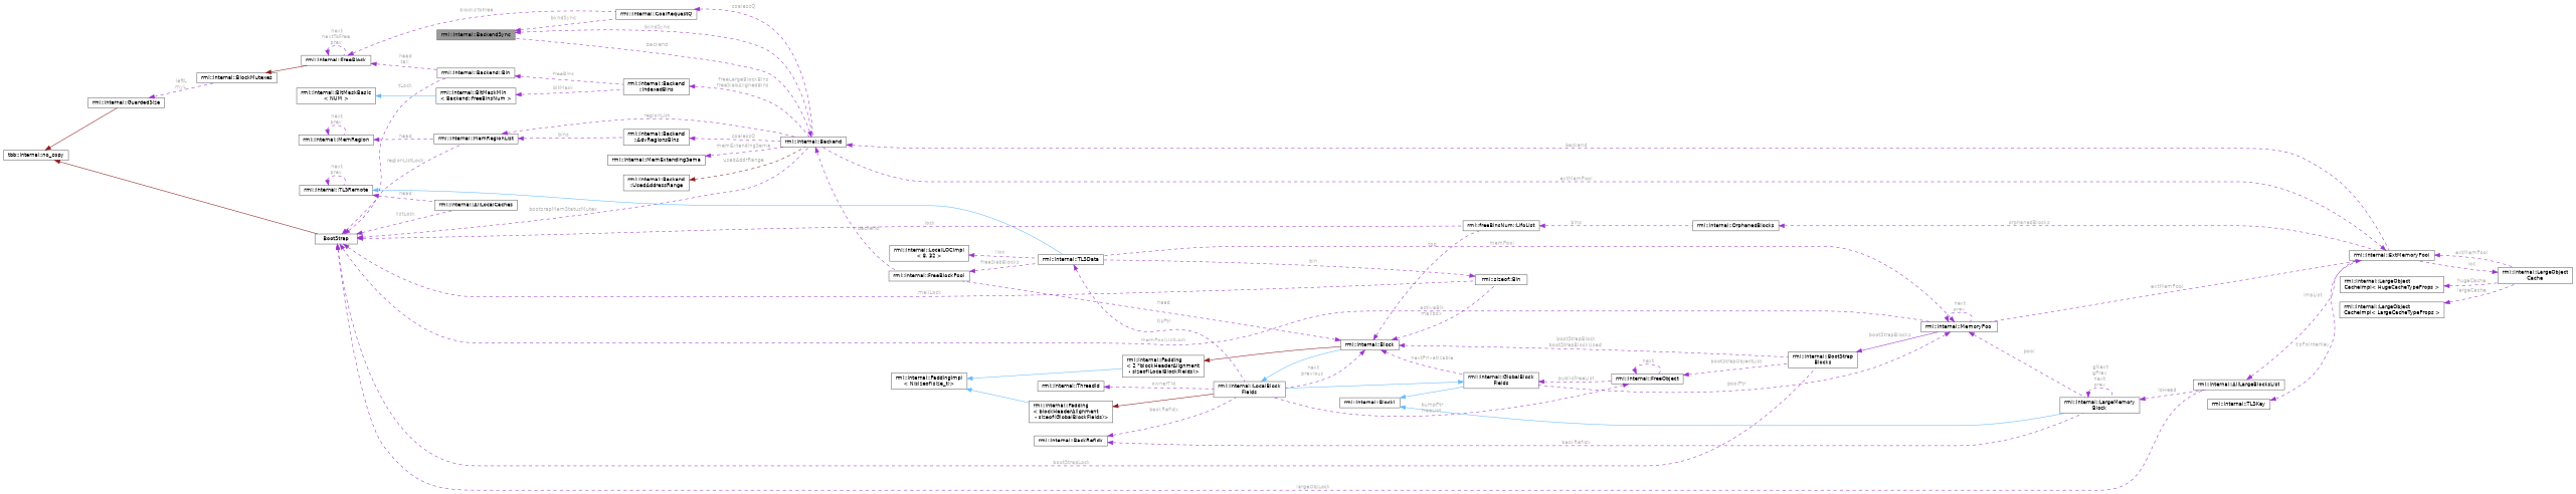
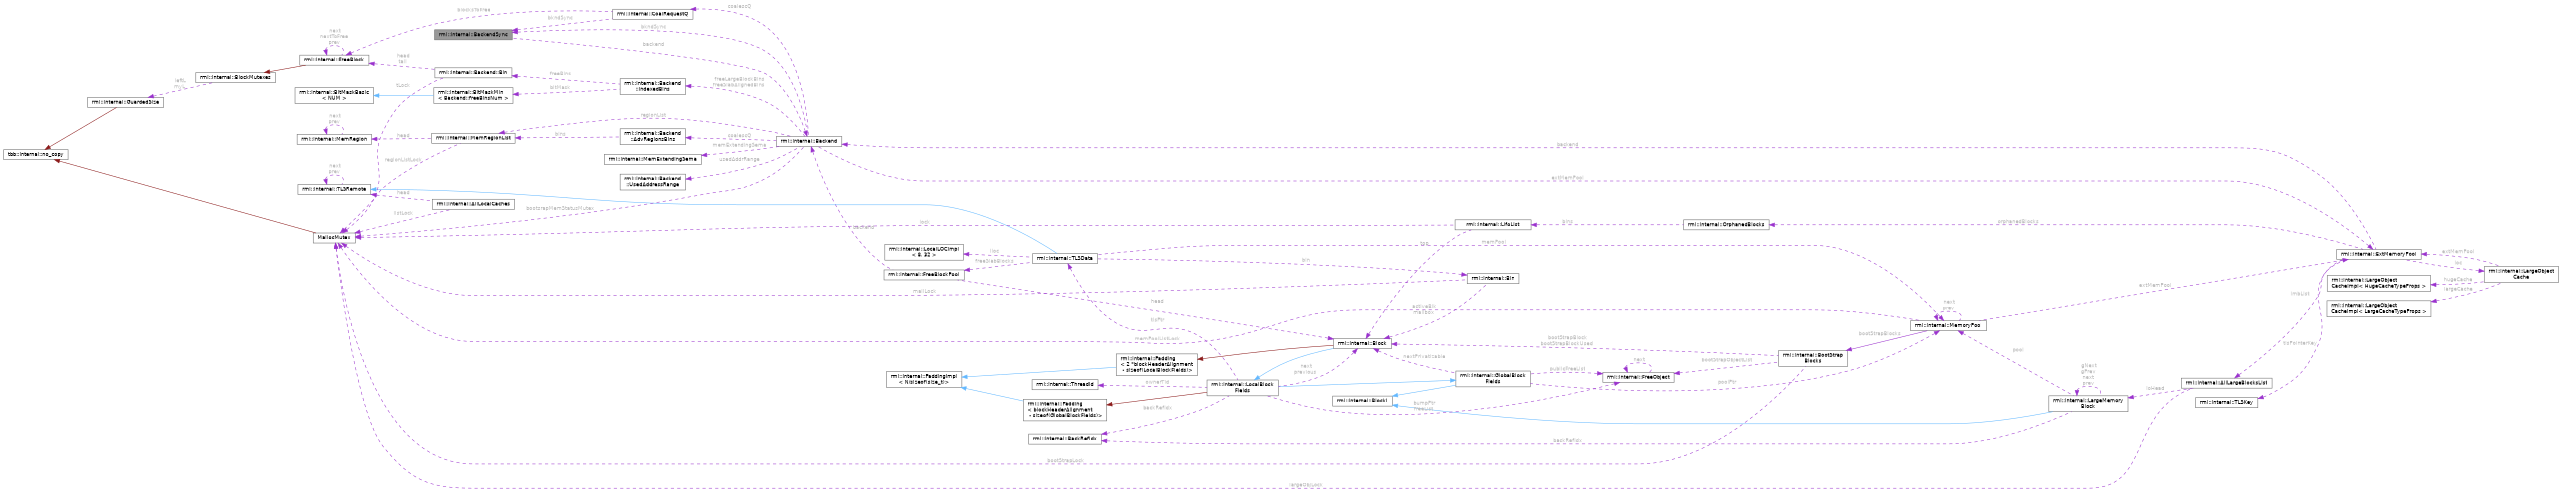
  digraph {
    rankdir=LR
    node [color=gray40 fillcolor=white fontname=Helvetica fontsize=10 shape=box style=filled]
    edge [color=darkorchid3 dir=back fontcolor=grey fontname=Helvetica fontsize=10 labelfontname=Helvetica labelfontsize=10 style=dashed]
    n1 [fillcolor=grey60 fontcolor=black height=0.2 label="rml::internal::BackendSync" width=0.4]
    n2 [height=0.2 label="rml::internal::Backend" width=0.4]
    n3 [height=0.2 label="rml::internal::CoalRequestQ" width=0.4]
    n4 [height=0.2 label="rml::internal::ExtMemoryPool" width=0.4]
    n5 [height=0.2 label="rml::internal::FreeBlockPool" width=0.4]
    n6 [height=0.2 label="rml::internal::LargeObject\lCache" width=0.4]
    n7 [height=0.2 label="rml::internal::MemoryPool" width=0.4]
    n8 [height=0.2 label="rml::internal::TLSData" width=0.4]
    n9 [height=0.2 label="rml::internal::GlobalBlock\lFields" width=0.4]
    n10 [height=0.2 label="rml::internal::LargeMemory\lBlock" width=0.4]
    n11 [height=0.2 label="rml::internal::LargeObject\lCacheImpl\< HugeCacheTypeProps \>" width=0.4]
    n12 [height=0.2 label="rml::internal::LargeObject\lCacheImpl\< LargeCacheTypeProps \>" width=0.4]
    n13 [height=0.2 label="rml::internal::AllLocalCaches" width=0.4]
    n14 [height=0.2 label="rml::internal::TLSRemote" width=0.4]
    n15 [height=0.2 label="rml::internal::LocalBlock\lFields" width=0.4]
-   n16 [height=0.2 label=BootStrap width=0.4]
-   n17 [height=0.2 label="rml::freeBinsNum::LifoList" width=0.4]
+   n16 [height=0.2 label=MallocMutex width=0.4]
+   n17 [height=0.2 label="rml::internal::LifoList" width=0.4]
    n18 [height=0.2 label="rml::internal::BootStrap\lBlocks" width=0.4]
-   n19 [height=0.2 label="rml::sizeof::Bin" width=0.4]
+   n19 [height=0.2 label="rml::internal::Bin" width=0.4]
    n20 [height=0.2 label="rml::internal::AllLargeBlocksList" width=0.4]
    n21 [height=0.2 label="rml::internal::MemRegionList" width=0.4]
    n22 [height=0.2 label="rml::internal::Backend::Bin" width=0.4]
    n23 [height=0.2 label="rml::internal::OrphanedBlocks" width=0.4]
    n24 [height=0.2 label="rml::internal::Backend\l::AdvRegionsBins" width=0.4]
    n25 [height=0.2 label="rml::internal::Backend\l::IndexedBins" width=0.4]
    n26 [height=0.2 label="tbb::internal::no_copy" width=0.4]
    n27 [height=0.2 label="rml::internal::GuardedSize" width=0.4]
    n28 [height=0.2 label="rml::internal::BlockMutexes" width=0.4]
    n29 [height=0.2 label="rml::internal::Block" width=0.4]
    n30 [height=0.2 label="rml::internal::BlockI" width=0.4]
    n31 [height=0.2 label="rml::internal::FreeObject" width=0.4]
    n32 [height=0.2 label="rml::internal::Padding\l\< blockHeaderAlignment\l - sizeof(GlobalBlockFields)\>" width=0.4]
    n33 [height=0.2 label="rml::internal::PaddingImpl\l\< N/sizeof(size_t)\>" width=0.4]
    n34 [height=0.2 label="rml::internal::Padding\l\< 2 *blockHeaderAlignment\l - sizeof(LocalBlockFields)\>" width=0.4]
    n35 [height=0.2 label="rml::internal::LocalLOCImpl\l\< 8, 32 \>" width=0.4]
    n36 [height=0.2 label="rml::internal::ThreadId" width=0.4]
    n37 [height=0.2 label="rml::internal::BackRefIdx" width=0.4]
    n38 [height=0.2 label="rml::internal::TLSKey" width=0.4]
    n39 [height=0.2 label="rml::internal::MemRegion" width=0.4]
    n40 [height=0.2 label="rml::internal::FreeBlock" width=0.4]
    n41 [height=0.2 label="rml::internal::MemExtendingSema" width=0.4]
    n42 [height=0.2 label="rml::internal::Backend\l::UsedAddressRange" width=0.4]
    n43 [height=0.2 label="rml::internal::BitMaskMin\l\< Backend::freeBinsNum \>" width=0.4]
    n44 [height=0.2 label="rml::internal::BitMaskBasic\l\< NUM \>" width=0.4]
    n1 -> n2 [label=" bkndSync"]
    n1 -> n3 [label=" bkndSync"]
    n2 -> n1 [label=" backend"]
    n2 -> n4 [label=" backend"]
    n2 -> n5 [label=" backend"]
    n3 -> n2 [label=" coalescQ"]
    n4 -> n2 [label=" extMemPool"]
    n4 -> n6 [label=" extMemPool"]
    n4 -> n7 [label=" extMemPool"]
    n5 -> n8 [label=" freeSlabBlocks"]
    n6 -> n4 [label=" loc"]
    n7 -> n7 [label=" next\nprev"]
    n7 -> n8 [label=" memPool"]
    n7 -> n9 [label=" poolPtr"]
    n7 -> n10 [label=" pool"]
    n8 -> n15 [label=" tlsPtr"]
    n9 -> n15 [color=steelblue1 style=solid fontcolor=""]
    n10 -> n10 [label=" gNext\ngPrev\nnext\nprev"]
    n10 -> n20 [label=" loHead"]
    n11 -> n6 [label=" hugeCache"]
    n12 -> n6 [label=" largeCache"]
    n14 -> n8 [color=steelblue1 style=solid fontcolor=""]
    n14 -> n13 [label=" head"]
    n14 -> n14 [label=" next\nprev"]
    n15 -> n29 [color=steelblue1 style=solid fontcolor=""]
    n16 -> n2 [label=" bootsrapMemStatusMutex"]
    n16 -> n7 [label=" memPoolListLock"]
    n16 -> n13 [label=" listLock"]
    n16 -> n17 [label=" lock"]
    n16 -> n18 [label=" bootStrapLock"]
    n16 -> n19 [label=" mailLock"]
    n16 -> n20 [label=" largeObjLock"]
    n16 -> n21 [label=" regionListLock"]
    n16 -> n22 [label=" tLock"]
    n17 -> n23 [label=" bins"]
    n18 -> n7 [label=" bootStrapBlocks" style=solid]
    n19 -> n8 [label=" bin"]
    n20 -> n4 [label=" lmbList"]
    n21 -> n2 [label=" regionList"]
    n21 -> n24 [label=" bins"]
    n22 -> n25 [label=" freeBins"]
    n23 -> n4 [label=" orphanedBlocks"]
    n24 -> n2 [label=" coalescQ"]
    n25 -> n2 [label=" freeLargeBlockBins\nfreeSlabAlignedBins"]
    n26 -> n16 [color=firebrick4 style=solid fontcolor=""]
    n26 -> n27 [color=firebrick4 style=solid fontcolor=""]
    n27 -> n28 [label=" leftL\nmyL"]
    n28 -> n40 [color=firebrick4 style=solid fontcolor=""]
    n29 -> n5 [label=" head"]
    n29 -> n9 [label=" nextPrivatizable"]
    n29 -> n15 [label=" next\nprevious"]
    n29 -> n17 [label=" top"]
    n29 -> n18 [label=" bootStrapBlock\nbootStrapBlockUsed"]
    n29 -> n19 [label=" activeBlk\nmailbox"]
    n30 -> n9 [color=steelblue1 style=solid fontcolor=""]
    n30 -> n10 [color=steelblue1 style=solid fontcolor=""]
-   n9 -> n31 [label=" publicFreeList"]
+   n31 -> n9 [label=" publicFreeList"]
    n31 -> n15 [label=" bumpPtr\nfreeList"]
    n31 -> n18 [label=" bootStrapObjectList"]
    n31 -> n31 [label=" next"]
    n32 -> n15 [color=firebrick4 style=solid fontcolor=""]
    n33 -> n32 [color=steelblue1 style=solid fontcolor=""]
    n33 -> n34 [color=steelblue1 style=solid fontcolor=""]
    n34 -> n29 [color=firebrick4 style=solid fontcolor=""]
    n35 -> n8 [label=" lloc"]
    n36 -> n15 [label=" ownerTid"]
    n37 -> n10 [label=" backRefIdx"]
    n37 -> n15 [label=" backRefIdx"]
    n38 -> n4 [label=" tlsPointerKey"]
    n39 -> n21 [label=" head"]
    n39 -> n39 [label=" next\nprev"]
    n40 -> n3 [label=" blocksToFree"]
    n40 -> n22 [label=" head\ntail"]
    n40 -> n40 [label=" next\nnextToFree\nprev"]
    n41 -> n2 [label=" memExtendingSema"]
-   n42 -> n2 [color=firebrick4 label=" usedAddrRange"]
+   n42 -> n2 [label=" usedAddrRange"]
    n43 -> n25 [label=" bitMask"]
    n44 -> n43 [color=steelblue1 style=solid fontcolor=""]
  }
